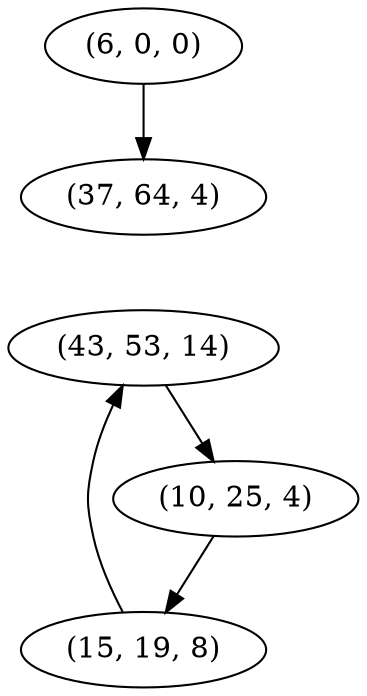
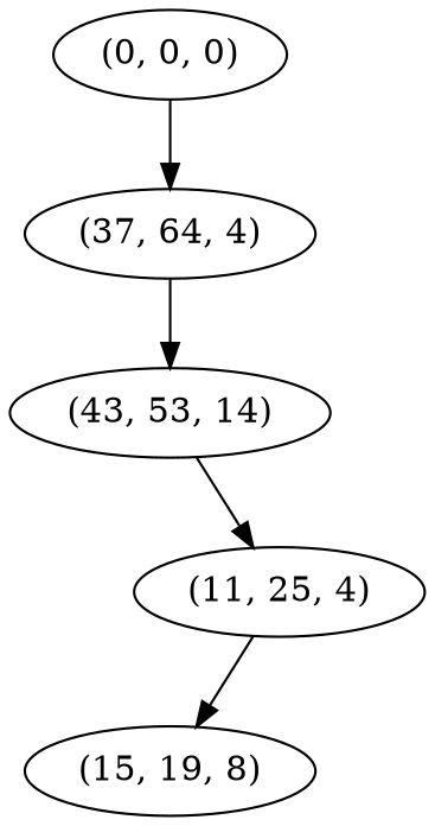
  digraph {
    n1 [label="(37, 64, 4)"]
-   "(0, 0, 0)" [label="(6, 0, 0)"]
-   "(10, 25, 4)"
+   "(0, 0, 0)"
+   "(10, 25, 4)" [label="(11, 25, 4)"]
    "(15, 19, 8)"
    "(43, 53, 14)"
-   "(15, 19, 8)" -> "(43, 53, 14)"
+   n1 -> "(43, 53, 14)"
    "(0, 0, 0)" -> n1
    "(10, 25, 4)" -> "(15, 19, 8)"
    "(43, 53, 14)" -> "(10, 25, 4)"
  }
